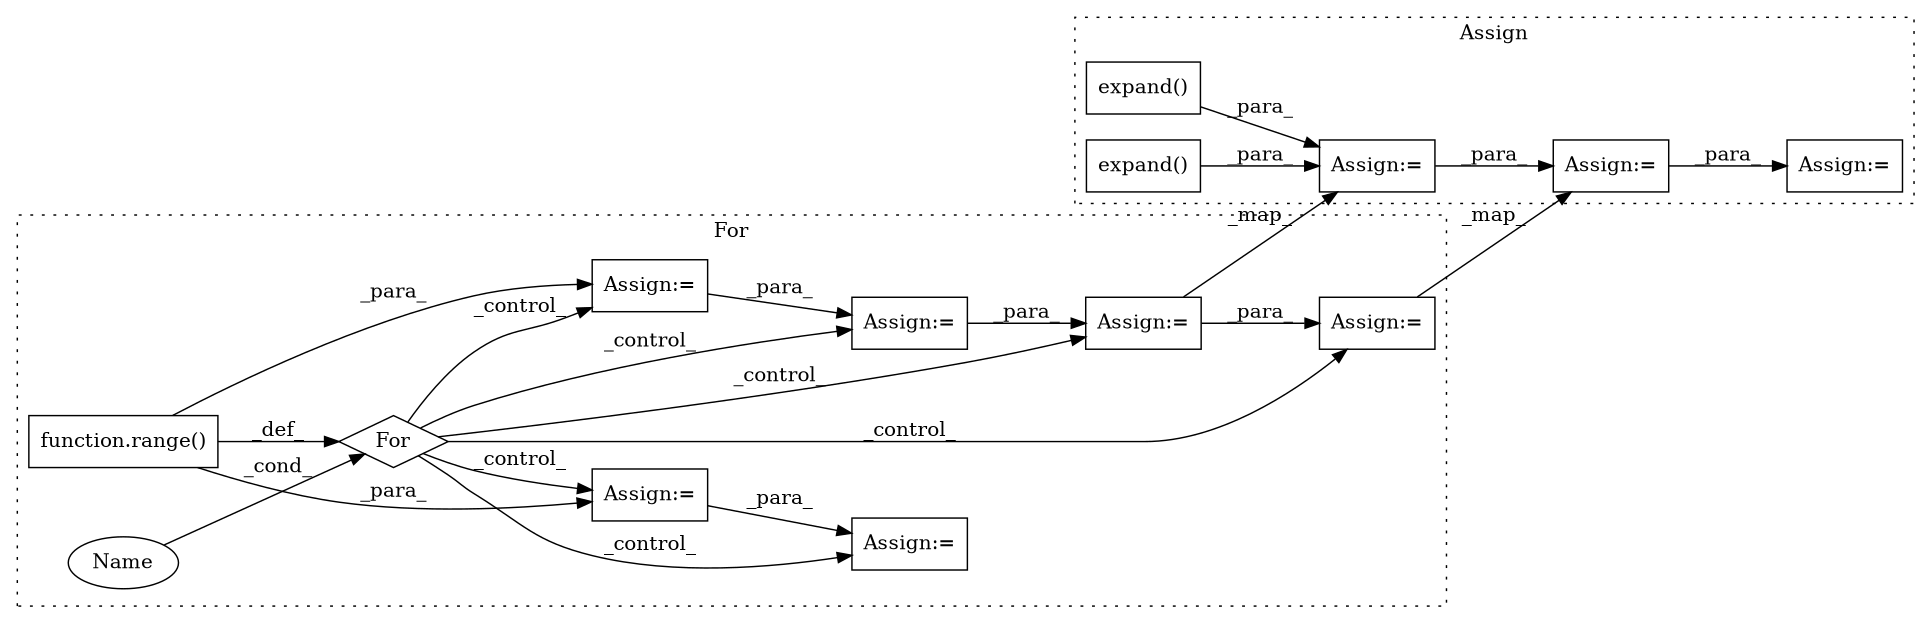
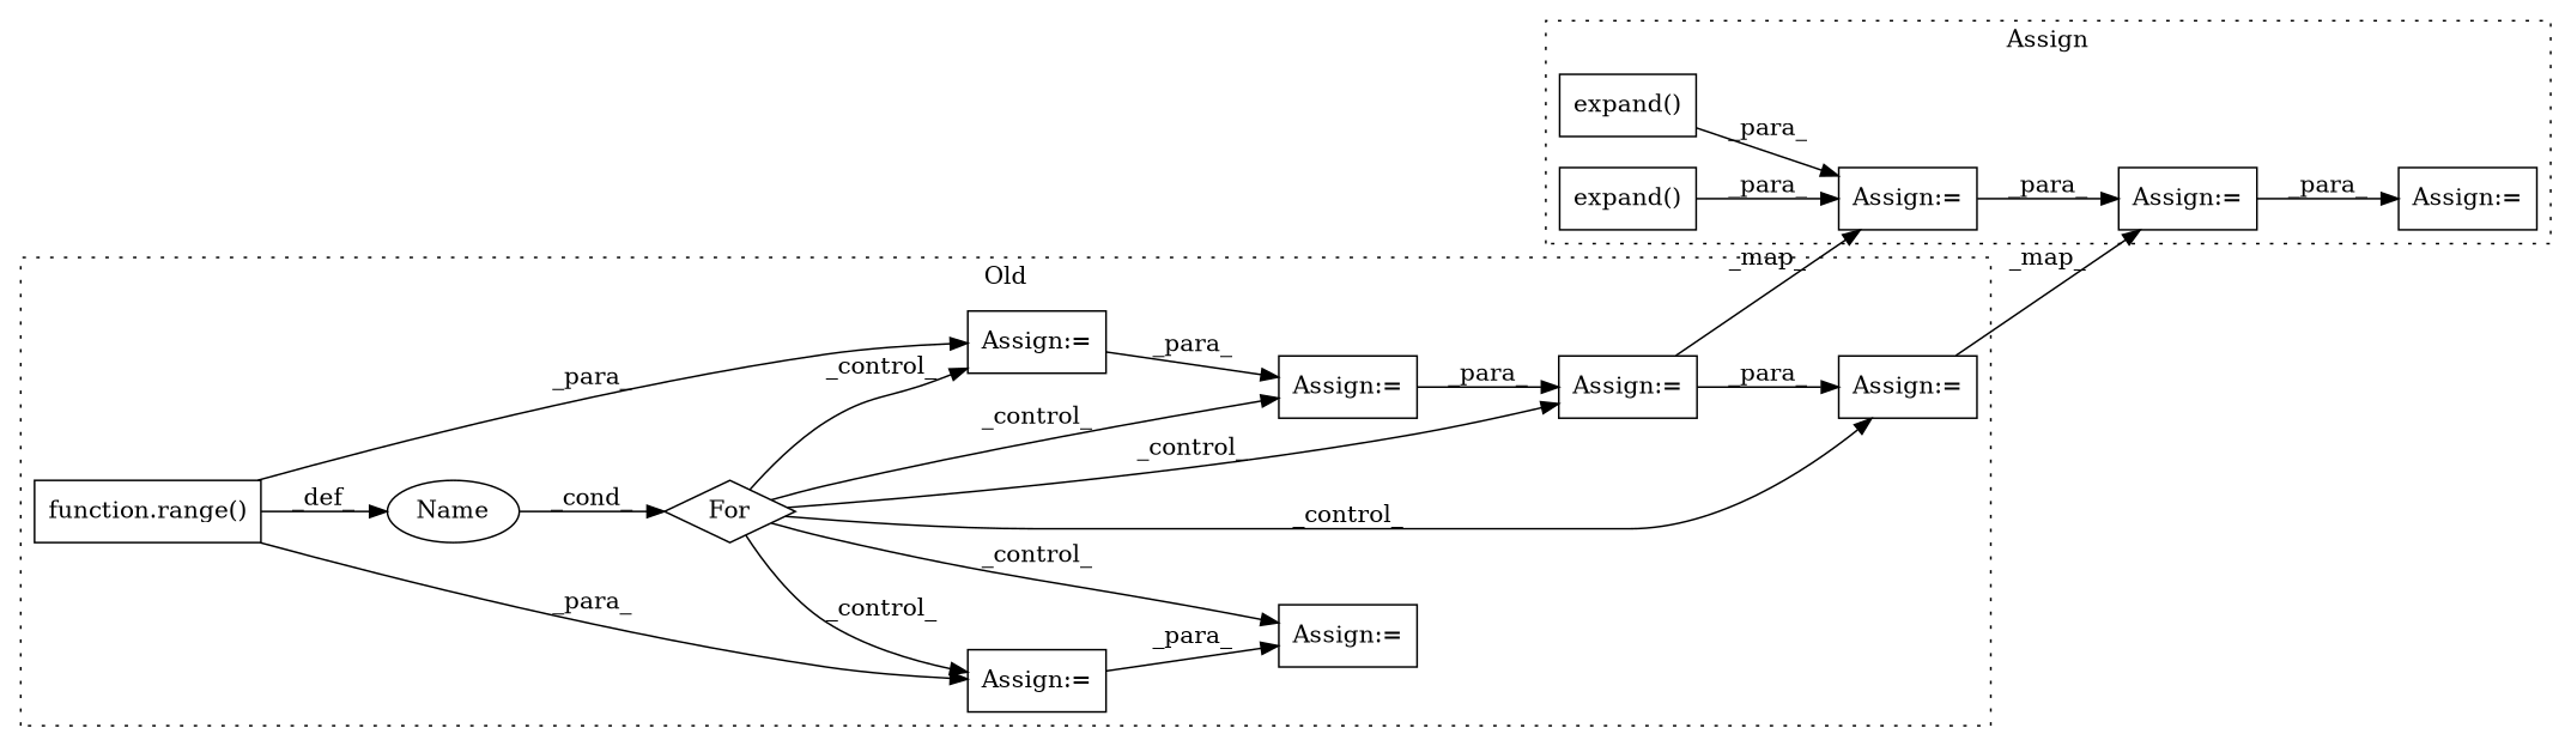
  digraph {
    rankdir=LR
    node [a=68 l=3 shape=box]
    n1 [a=107 l="4,15" label=For s="878,904" shape=diamond]
    n2 [a=75 l="6,1" label="function.range()" s="887,903"]
    n3 [label="Assign:=" s=1431]
    n4 [a=87 l=1 label=Name s=882 shape=ellipse]
    n5 [label="Assign:=" s=1206]
    n6 [label="Assign:=" s=928]
    n7 [label="Assign:=" s=1095]
    n8 [label="Assign:=" s=1048]
    n9 [label="Assign:=" s=1003]
    n10 [a=75 l="14,1" label="expand()" s="552,570"]
    n11 [label="Assign:=" s=1386]
    n12 [label="Assign:=" s=1177]
    n13 [a=75 l="14,1" label="expand()" s="579,597"]
    n14 [label="Assign:=" s=1470]
    subgraph cluster_1 {
-     label=For
+     label=Old
      style=dotted
      n1
      n2
      n3
      n4
      n5
      n6
      n7
      n8
      n9
    }
    subgraph cluster_2 {
      label=Assign
      style=dotted
      n10
      n11
      n12
      n13
      n14
    }
    n1 -> n3 [label=_control_]
    n1 -> n5 [label=_control_]
    n1 -> n6 [label=_control_]
    n1 -> n7 [label=_control_]
    n1 -> n8 [label=_control_]
    n1 -> n9 [label=_control_]
-   n2 -> n1 [label=_def_]
+   n2 -> n4 [label=_def_]
    n2 -> n6 [label=_para_]
    n2 -> n9 [label=_para_]
    n3 -> n11 [label=_map_]
    n4 -> n1 [label=_cond_]
    n5 -> n3 [label=_para_]
    n5 -> n12 [label=_map_]
    n6 -> n8 [label=_para_]
    n7 -> n5 [label=_para_]
    n9 -> n7 [label=_para_]
    n10 -> n12 [label=_para_]
    n11 -> n14 [label=_para_]
    n12 -> n11 [label=_para_]
    n13 -> n12 [label=_para_]
  }
